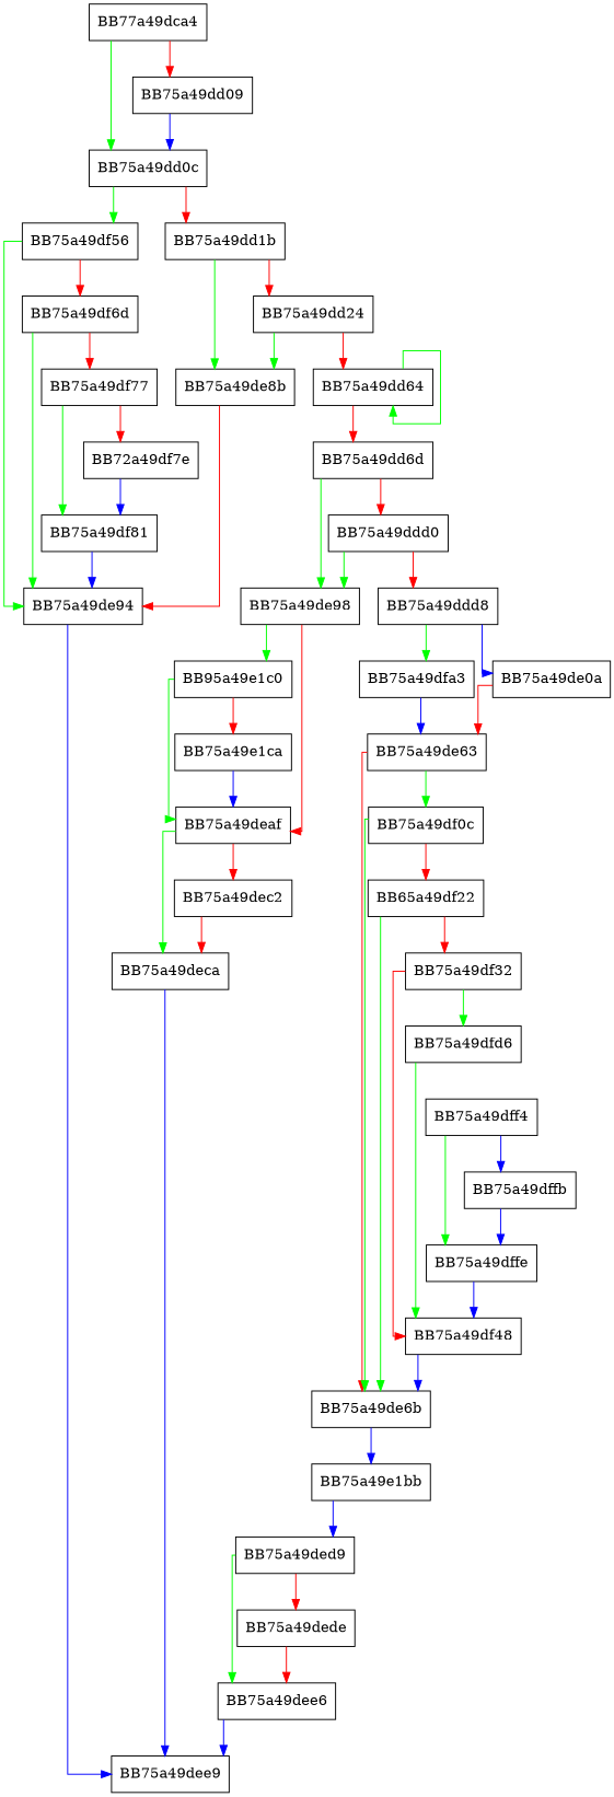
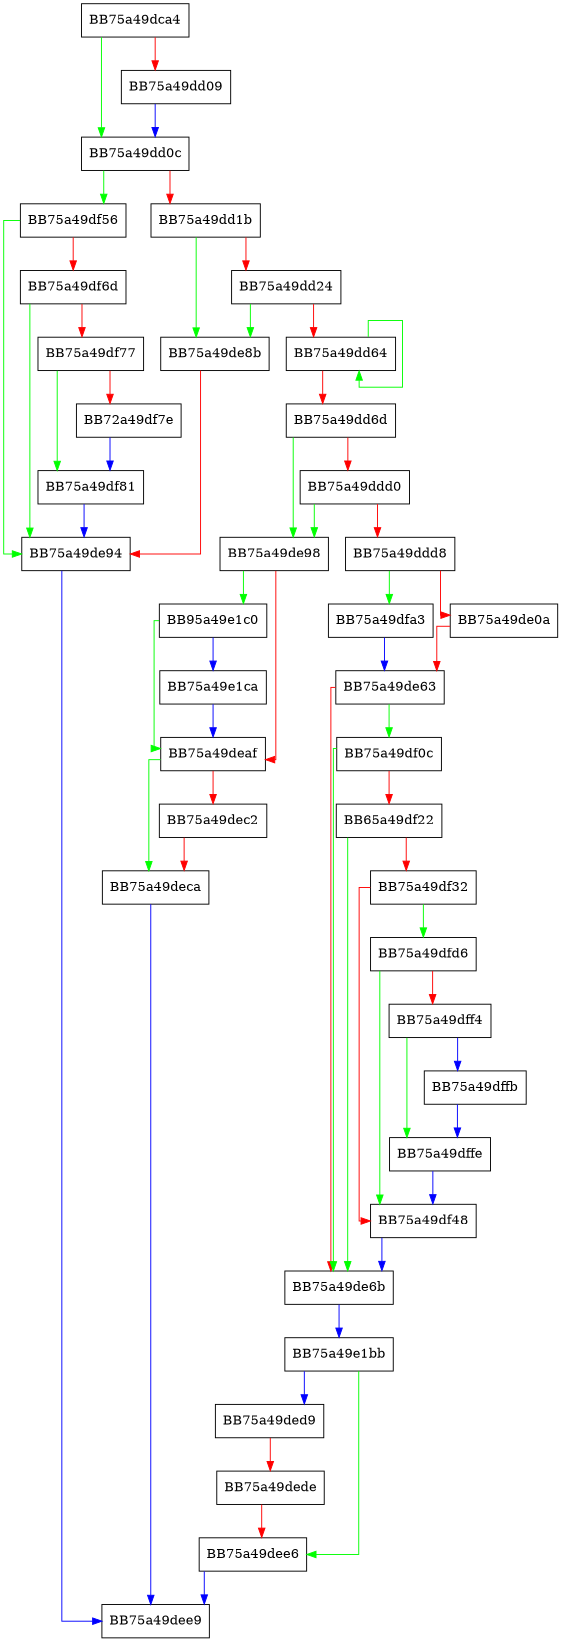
  digraph {
    splines=ortho
    node [shape=box]
    edge [color=red]
-   BB75a49dca4 [label=BB77a49dca4]
+   BB75a49dca4
    BB75a49dd0c
    BB75a49dd09
    BB75a49df56
    BB75a49dd1b
    BB75a49de94
    BB75a49df6d
    BB75a49de8b
    BB75a49dd24
    BB75a49dee9
    BB75a49df77
    BB75a49dd64
    BB75a49dd6d
    BB75a49de98
    BB75a49ddd0
    n16 [label=BB95a49e1c0]
    BB75a49deaf
    BB75a49ddd8
    BB75a49e1ca
    BB75a49deca
    BB75a49dec2
    BB75a49dfa3
    BB75a49de0a
    BB75a49de63
    BB75a49df0c
    BB75a49de6b
    n27 [label=BB65a49df22]
    BB75a49e1bb
    BB75a49df32
    BB75a49ded9
    BB75a49dee6
    BB75a49dede
    BB75a49dfd6
    BB75a49df48
    BB75a49dff4
    BB75a49dffe
    BB75a49dffb
    BB75a49df81
    n39 [label=BB72a49df7e]
    BB75a49dca4 -> BB75a49dd0c [color=green]
    BB75a49dca4 -> BB75a49dd09
    BB75a49dd0c -> BB75a49df56 [color=green]
    BB75a49dd0c -> BB75a49dd1b
    BB75a49dd09 -> BB75a49dd0c [color=blue]
    BB75a49df56 -> BB75a49de94 [color=green]
    BB75a49df56 -> BB75a49df6d
    BB75a49dd1b -> BB75a49de8b [color=green]
    BB75a49dd1b -> BB75a49dd24
    BB75a49de94 -> BB75a49dee9 [color=blue]
    BB75a49df6d -> BB75a49de94 [color=green]
    BB75a49df6d -> BB75a49df77
    BB75a49de8b -> BB75a49de94
    BB75a49dd24 -> BB75a49de8b [color=green]
    BB75a49dd24 -> BB75a49dd64
    BB75a49df77 -> BB75a49df81 [color=green]
    BB75a49df77 -> n39
    BB75a49dd64 -> BB75a49dd64 [color=green]
    BB75a49dd64 -> BB75a49dd6d
    BB75a49dd6d -> BB75a49de98 [color=green]
    BB75a49dd6d -> BB75a49ddd0
    BB75a49de98 -> n16 [color=green]
    BB75a49de98 -> BB75a49deaf
    BB75a49ddd0 -> BB75a49de98 [color=green]
    BB75a49ddd0 -> BB75a49ddd8
    n16 -> BB75a49deaf [color=green]
-   n16 -> BB75a49e1ca
+   n16 -> BB75a49e1ca [color=blue]
    BB75a49deaf -> BB75a49deca [color=green]
    BB75a49deaf -> BB75a49dec2
    BB75a49ddd8 -> BB75a49dfa3 [color=green]
-   BB75a49ddd8 -> BB75a49de0a [color=blue]
+   BB75a49ddd8 -> BB75a49de0a
    BB75a49e1ca -> BB75a49deaf [color=blue]
    BB75a49deca -> BB75a49dee9 [color=blue]
    BB75a49dec2 -> BB75a49deca
    BB75a49dfa3 -> BB75a49de63 [color=blue]
    BB75a49de0a -> BB75a49de63
    BB75a49de63 -> BB75a49df0c [color=green]
    BB75a49de63 -> BB75a49de6b
    BB75a49df0c -> BB75a49de6b [color=green]
    BB75a49df0c -> n27
    BB75a49de6b -> BB75a49e1bb [color=blue]
    n27 -> BB75a49de6b [color=green]
    n27 -> BB75a49df32
    BB75a49e1bb -> BB75a49ded9 [color=blue]
    BB75a49df32 -> BB75a49dfd6 [color=green]
    BB75a49df32 -> BB75a49df48
-   BB75a49ded9 -> BB75a49dee6 [color=green]
+   BB75a49e1bb -> BB75a49dee6 [color=green]
    BB75a49ded9 -> BB75a49dede
    BB75a49dee6 -> BB75a49dee9 [color=blue]
    BB75a49dede -> BB75a49dee6
    BB75a49dfd6 -> BB75a49df48 [color=green]
+   BB75a49dfd6 -> BB75a49dff4
    BB75a49df48 -> BB75a49de6b [color=blue]
    BB75a49dff4 -> BB75a49dffe [color=green]
    BB75a49dff4 -> BB75a49dffb [color=blue]
    BB75a49dffe -> BB75a49df48 [color=blue]
    BB75a49dffb -> BB75a49dffe [color=blue]
    BB75a49df81 -> BB75a49de94 [color=blue]
    n39 -> BB75a49df81 [color=blue]
  }
